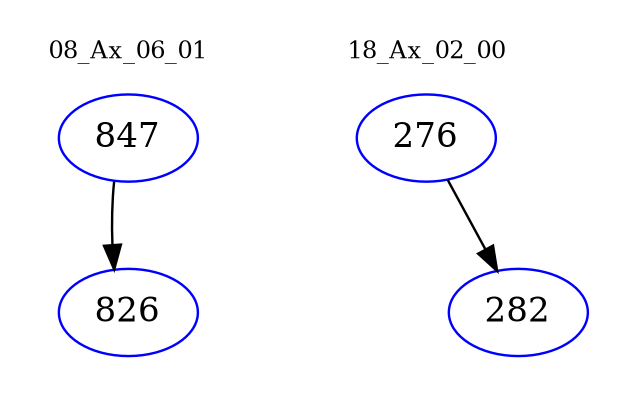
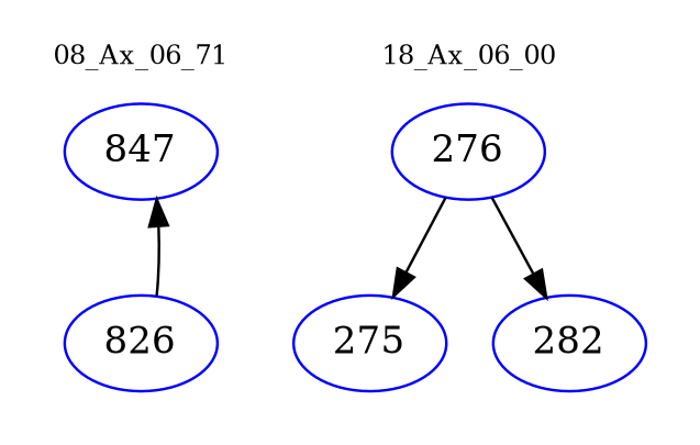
  digraph {
    node [color=blue]
    edge [color=black]
    n1 [label=847]
    n2 [label=826]
    n3 [label=276]
+   n4 [label=275]
    n5 [label=282]
    subgraph cluster_1 {
      color=white
      fontsize=10
-     label="08_Ax_06_01"
+     label="08_Ax_06_71"
      n1
      n2
    }
    subgraph cluster_2 {
      color=white
      fontsize=10
-     label="18_Ax_02_00"
+     label="18_Ax_06_00"
      n3
+     n4
      n5
    }
-   n1 -> n2
+   n2 -> n1
+   n3 -> n4
    n3 -> n5
  }
